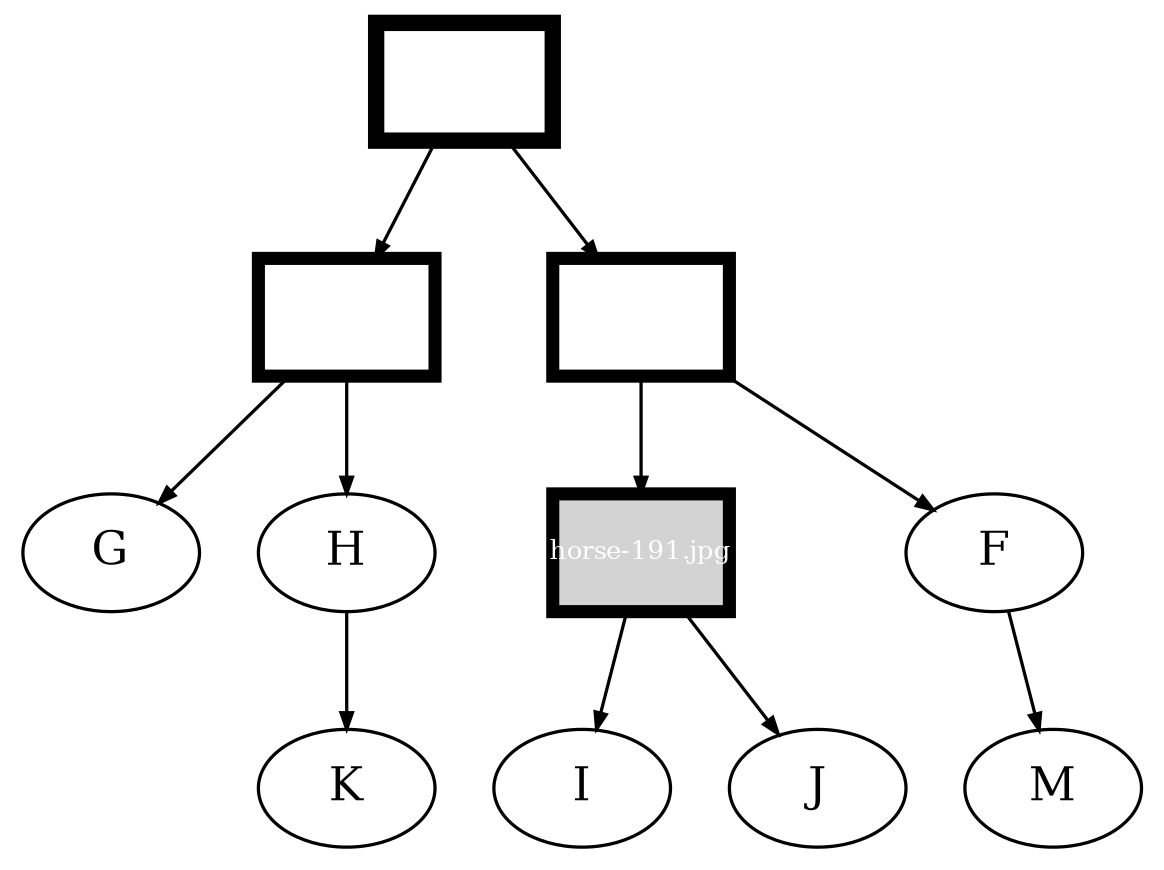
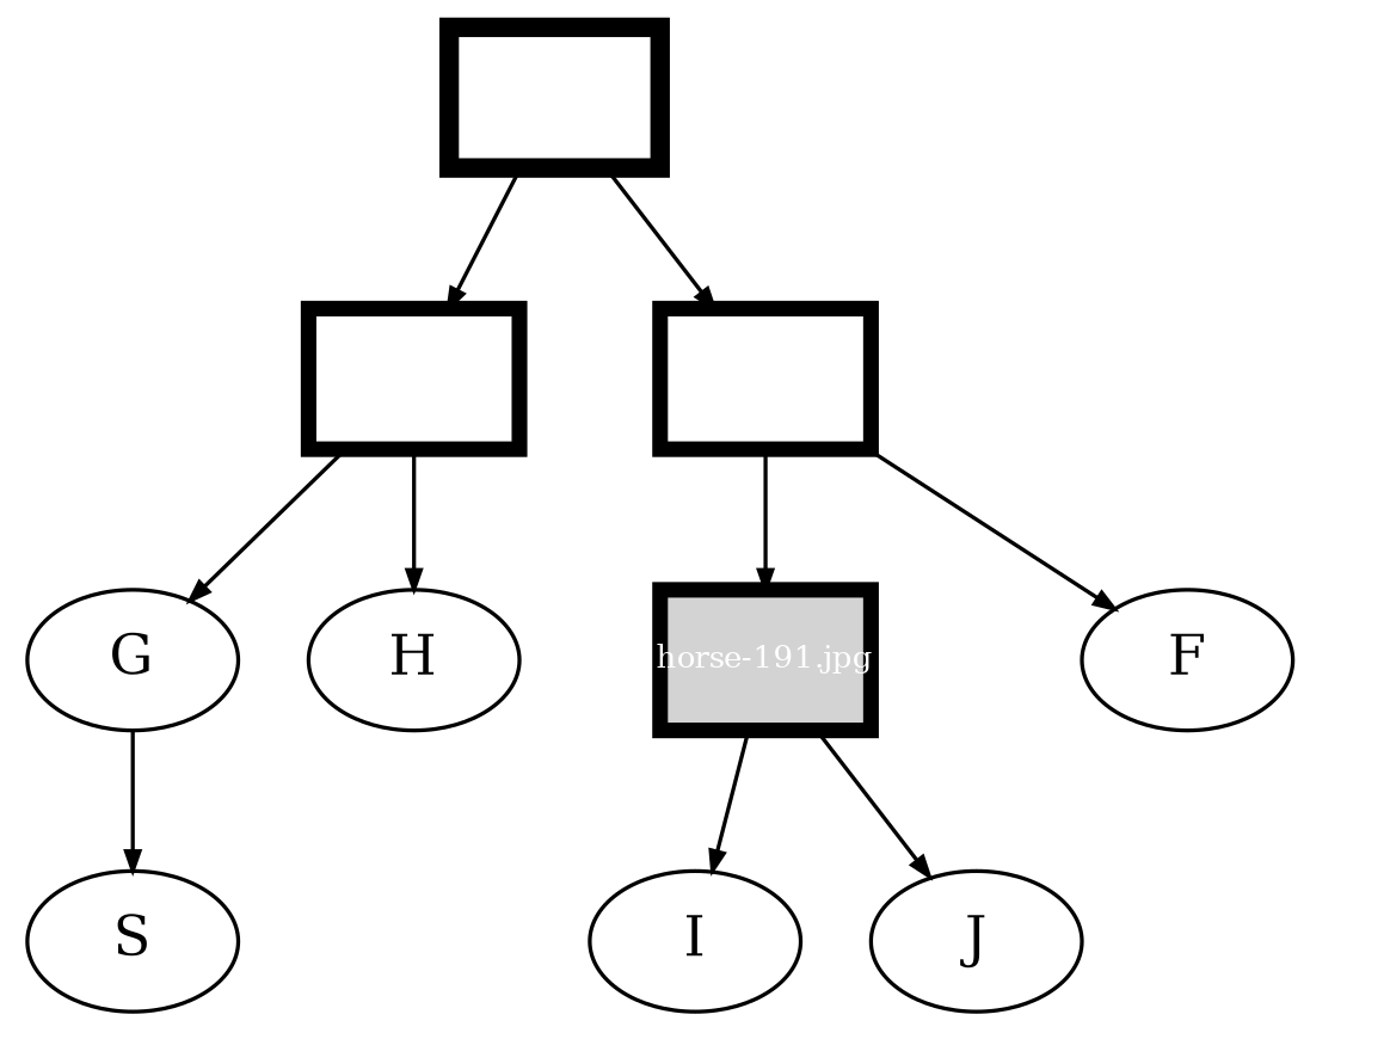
  digraph {
    edge [arrowsize=0.5]
    n1 [fixedsize=true label=" " penwidth=5 shape=rect]
    n2 [fixedsize=true label=" " penwidth=4 shape=rect]
    n3 [fixedsize=true label=" " penwidth=4 shape=rect]
    G
    H
    n6 [border=2 fixedsize=true fontcolor=WHITE fontsize=8 label="horse-191.jpg" penwidth=4 shape=rect style=filled]
    F
-   K
+   S
    I
    J
-   M
    n1 -> n2
    n1 -> n3
    n2 -> G
    n2 -> H
    n3 -> n6
    n3 -> F
-   H -> K
+   G -> S
    n6 -> I
    n6 -> J
-   F -> M
  }
